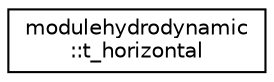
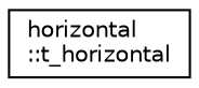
  digraph {
    rankdir=TB
-   n1 [color=black fillcolor=white fontname=Helvetica fontsize=10 height=0.2 label="modulehydrodynamic\l::t_horizontal" shape=record style=filled width=0.4]
+   n1 [color=black fillcolor=white fontname=Helvetica fontsize=10 height=0.2 label="horizontal\l::t_horizontal" shape=record style=filled width=0.4]
  }
